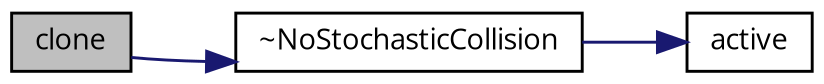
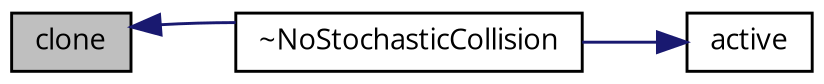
  digraph {
    fontname="Open Sans"
    rankdir=LR
    node [color=black fontname="Open Sans" fontsize=10 shape=record]
    edge [color=midnightblue fontname="Open Sans" fontsize=10 labelfontname=Helvetica labelfontsize=10 style=solid]
    n1 [fillcolor=grey75 fontcolor=black height=0.2 label=clone style=filled width=0.4]
    n2 [height=0.2 label="~NoStochasticCollision" width=0.4]
    n3 [height=0.2 label=active width=0.4]
-   n1 -> n2
+   n2 -> n1
    n2 -> n3
  }
